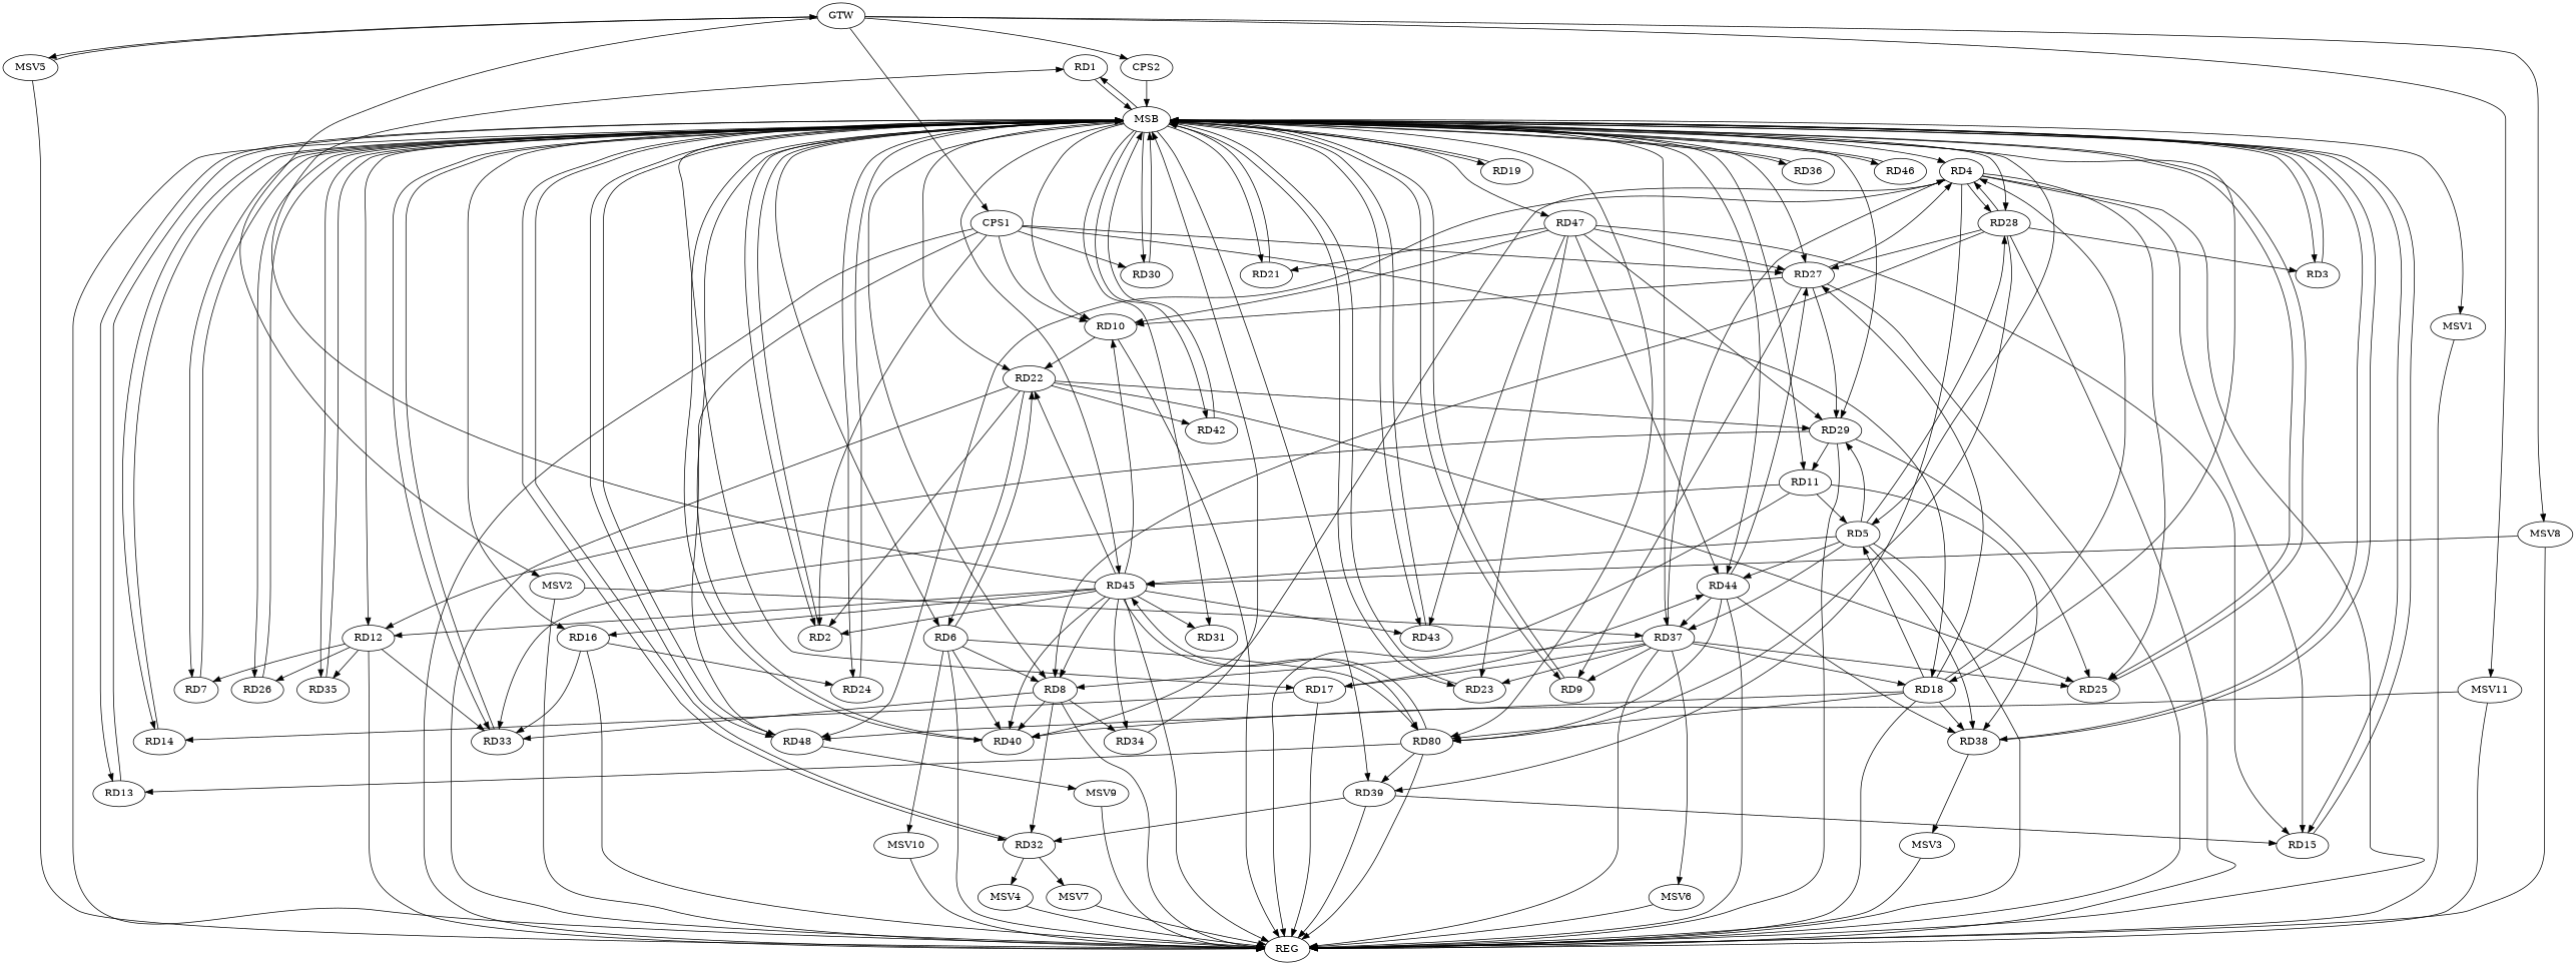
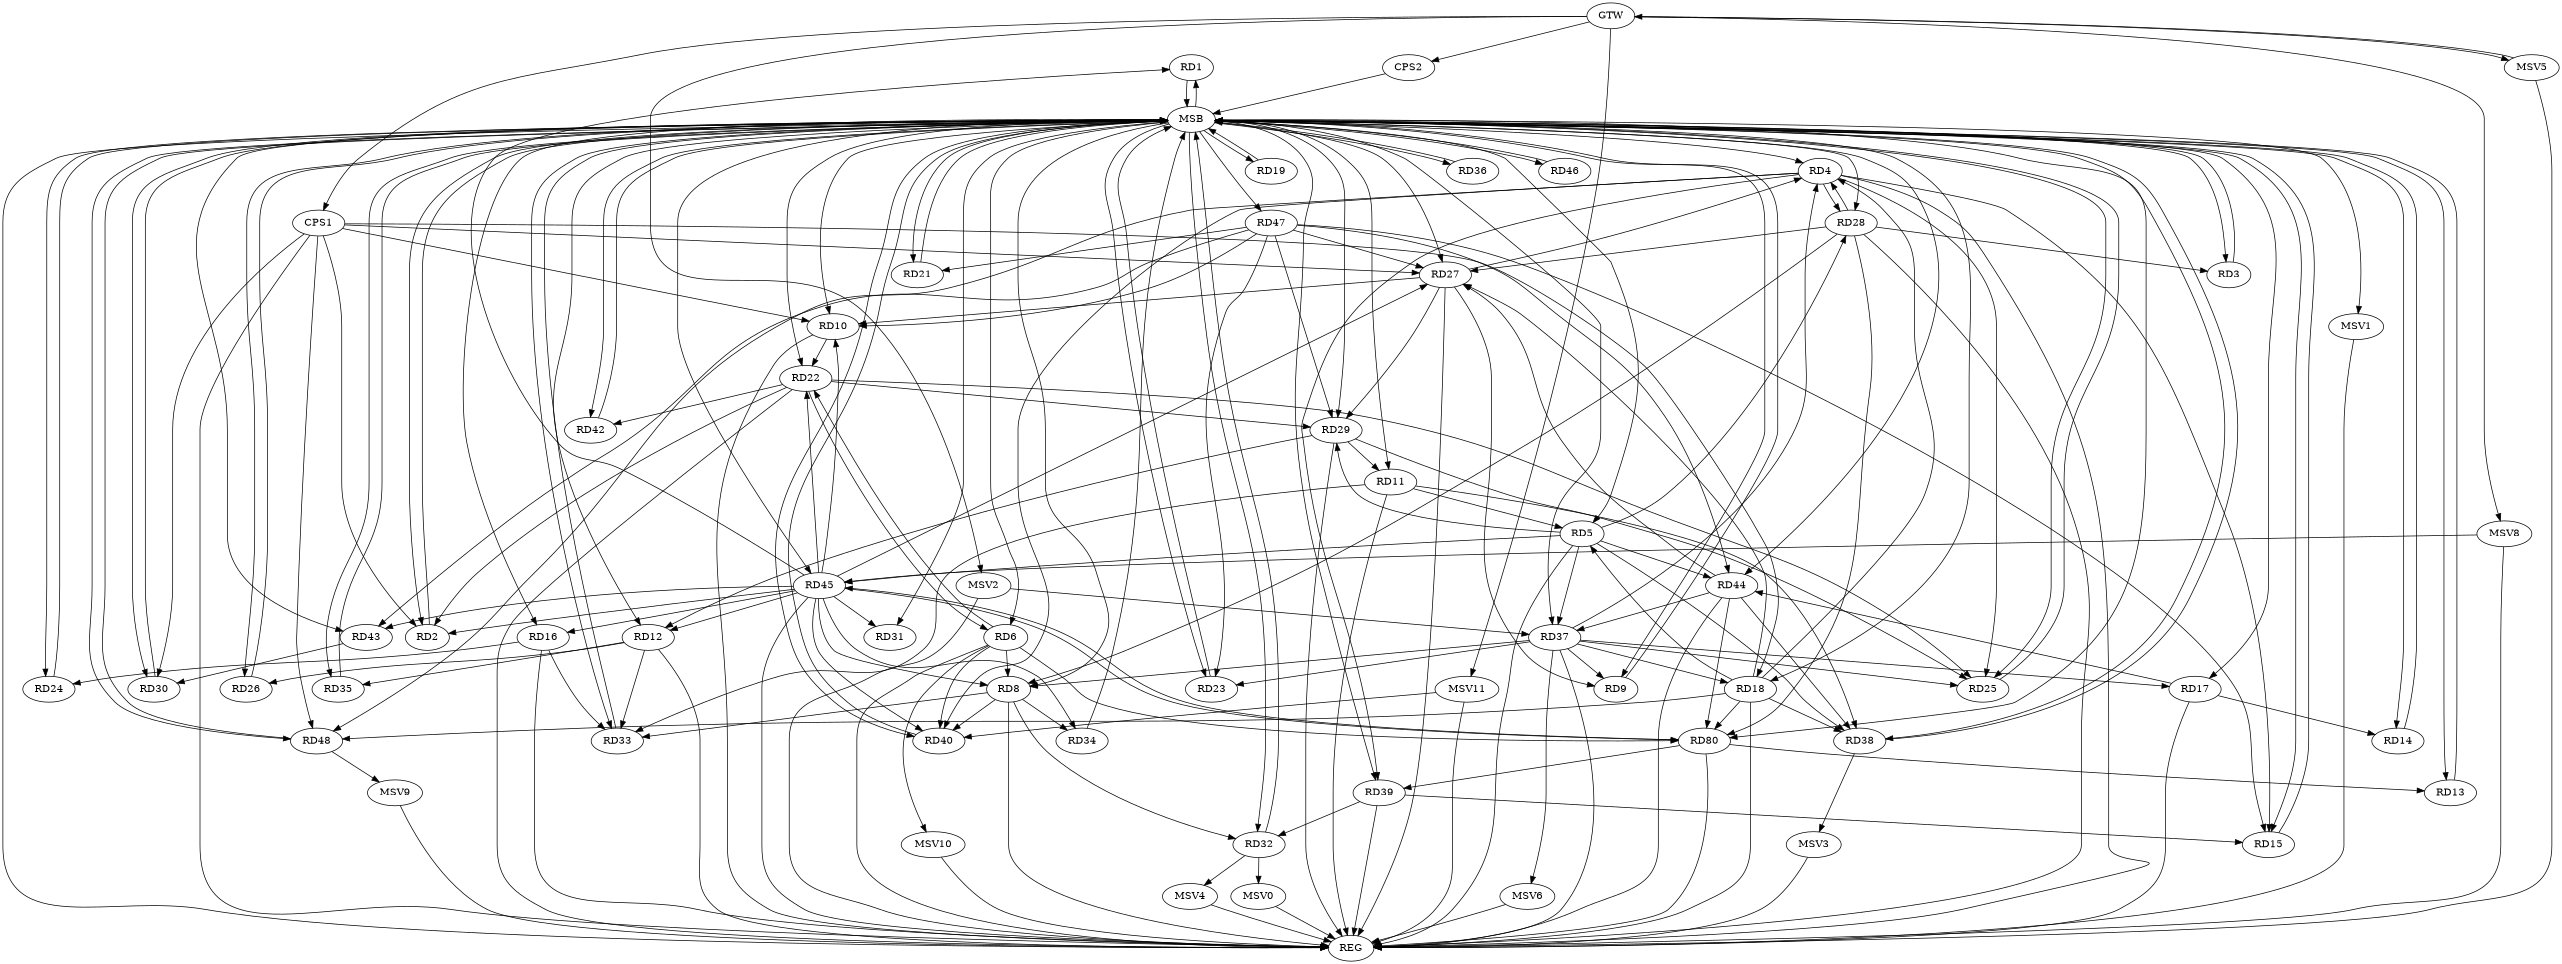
  strict digraph {
    n1 [label=RD1]
    n2 [label=MSB]
    n3 [label=RD2]
    n4 [label=RD3]
    n5 [label=RD4]
    n6 [label=RD15]
    n7 [label=RD25]
    n8 [label=RD28]
    n9 [label=RD39]
    n10 [label=RD40]
    n11 [label=RD48]
    n12 [label=REG]
    n13 [label=RD5]
    n14 [label=RD29]
    n15 [label=RD37]
    n16 [label=RD38]
    n17 [label=RD44]
    n18 [label=RD45]
    n19 [label=RD6]
    n20 [label=RD8]
    n21 [label=RD80]
    n22 [label=RD22]
-   n23 [label=RD7]
    n24 [label=RD32]
    n25 [label=RD33]
    n26 [label=RD9]
    n27 [label=RD10]
    n28 [label=RD11]
    n29 [label=RD12]
    n30 [label=RD26]
    n31 [label=RD35]
    n32 [label=RD13]
    n33 [label=RD14]
    n34 [label=RD16]
    n35 [label=RD24]
    n36 [label=RD17]
    n37 [label=RD18]
    n38 [label=RD27]
    n39 [label=RD19]
    n40 [label=RD21]
    n41 [label=RD42]
    n42 [label=RD23]
    n43 [label=RD30]
    n44 [label=RD31]
    n45 [label=RD36]
    n46 [label=RD43]
    n47 [label=RD47]
    n48 [label=RD46]
    n49 [label=MSV1]
    n50 [label=MSV9]
    n51 [label=MSV6]
    n52 [label=MSV3]
    n53 [label=RD34]
    n54 [label=MSV10]
    n55 [label=MSV4]
-   n56 [label=MSV7]
+   n56 [label=MSV0]
    n57 [label=CPS1]
    n58 [label=CPS2]
    n59 [label=GTW]
    n60 [label=MSV2]
    n61 [label=MSV5]
    n62 [label=MSV8]
    n63 [label=MSV11]
    n1 -> n2
    n2 -> n1
    n2 -> n3
    n2 -> n4
    n2 -> n5
    n2 -> n6
    n2 -> n7
    n2 -> n8
    n2 -> n9
    n2 -> n10
    n2 -> n11
    n2 -> n12
    n2 -> n13
    n2 -> n14
    n2 -> n15
    n2 -> n16
    n2 -> n17
    n2 -> n18
    n2 -> n19
    n2 -> n20
    n2 -> n21
    n2 -> n22
-   n2 -> n23
    n2 -> n24
    n2 -> n25
    n2 -> n26
    n2 -> n27
    n2 -> n28
    n2 -> n29
    n2 -> n30
    n2 -> n31
    n2 -> n32
    n2 -> n33
    n2 -> n34
    n2 -> n35
    n2 -> n36
    n2 -> n37
    n2 -> n38
    n2 -> n39
    n2 -> n40
    n2 -> n41
    n2 -> n42
    n2 -> n43
    n2 -> n44
    n2 -> n45
    n2 -> n46
    n2 -> n47
    n2 -> n48
    n2 -> n49
    n3 -> n2
    n4 -> n2
    n5 -> n6
    n5 -> n7
    n5 -> n8
    n5 -> n9
    n5 -> n10
    n5 -> n11
    n5 -> n12
    n6 -> n2
    n7 -> n2
    n8 -> n4
    n8 -> n5
    n8 -> n12
    n8 -> n20
    n8 -> n21
    n8 -> n38
    n9 -> n6
    n9 -> n12
    n9 -> n24
    n10 -> n2
    n11 -> n2
    n11 -> n50
    n13 -> n8
    n13 -> n12
    n13 -> n14
    n13 -> n15
    n13 -> n16
    n13 -> n17
    n13 -> n18
    n14 -> n7
    n14 -> n12
    n14 -> n28
    n14 -> n29
    n15 -> n5
    n15 -> n7
    n15 -> n12
    n15 -> n20
    n15 -> n26
    n15 -> n36
    n15 -> n37
    n15 -> n42
    n15 -> n51
    n16 -> n2
    n16 -> n52
    n17 -> n12
    n17 -> n15
    n17 -> n16
    n17 -> n21
    n17 -> n38
    n18 -> n1
    n18 -> n3
    n18 -> n10
    n18 -> n12
    n18 -> n20
    n18 -> n21
    n18 -> n22
    n18 -> n27
    n18 -> n29
    n18 -> n34
+   n18 -> n38
    n18 -> n44
    n18 -> n46
    n18 -> n53
    n19 -> n10
    n19 -> n12
    n19 -> n20
    n19 -> n21
    n19 -> n22
    n19 -> n54
    n20 -> n10
    n20 -> n12
    n20 -> n24
    n20 -> n25
    n20 -> n53
    n21 -> n9
    n21 -> n12
    n21 -> n18
    n21 -> n32
    n22 -> n3
    n22 -> n7
    n22 -> n12
    n22 -> n14
    n22 -> n19
    n22 -> n41
-   n23 -> n2
    n24 -> n2
    n24 -> n55
    n24 -> n56
    n25 -> n2
    n26 -> n2
    n27 -> n12
    n27 -> n22
    n28 -> n12
    n28 -> n13
    n28 -> n16
    n28 -> n25
    n29 -> n12
-   n29 -> n23
    n29 -> n25
    n29 -> n30
    n29 -> n31
    n30 -> n2
    n31 -> n2
    n32 -> n2
    n33 -> n2
    n34 -> n12
    n34 -> n25
    n34 -> n35
    n35 -> n2
    n36 -> n12
    n36 -> n17
    n36 -> n33
    n37 -> n5
    n37 -> n11
    n37 -> n12
    n37 -> n13
    n37 -> n16
    n37 -> n21
    n37 -> n38
    n38 -> n5
    n38 -> n12
    n38 -> n14
    n38 -> n26
    n38 -> n27
    n39 -> n2
    n40 -> n2
    n41 -> n2
    n42 -> n2
    n43 -> n2
    n45 -> n2
-   n46 -> n2
+   n46 -> n43
    n47 -> n6
    n47 -> n14
    n47 -> n17
    n47 -> n27
    n47 -> n38
    n47 -> n40
    n47 -> n42
    n47 -> n46
    n48 -> n2
    n49 -> n12
    n50 -> n12
    n51 -> n12
    n52 -> n12
    n53 -> n2
    n54 -> n12
    n55 -> n12
    n56 -> n12
    n57 -> n3
    n57 -> n11
    n57 -> n12
    n57 -> n27
    n57 -> n37
    n57 -> n38
    n57 -> n43
    n58 -> n2
    n59 -> n57
    n59 -> n58
    n59 -> n60
    n59 -> n61
    n59 -> n62
    n59 -> n63
    n60 -> n12
    n60 -> n15
    n61 -> n12
    n61 -> n59
    n62 -> n12
    n62 -> n18
    n63 -> n10
    n63 -> n12
  }
